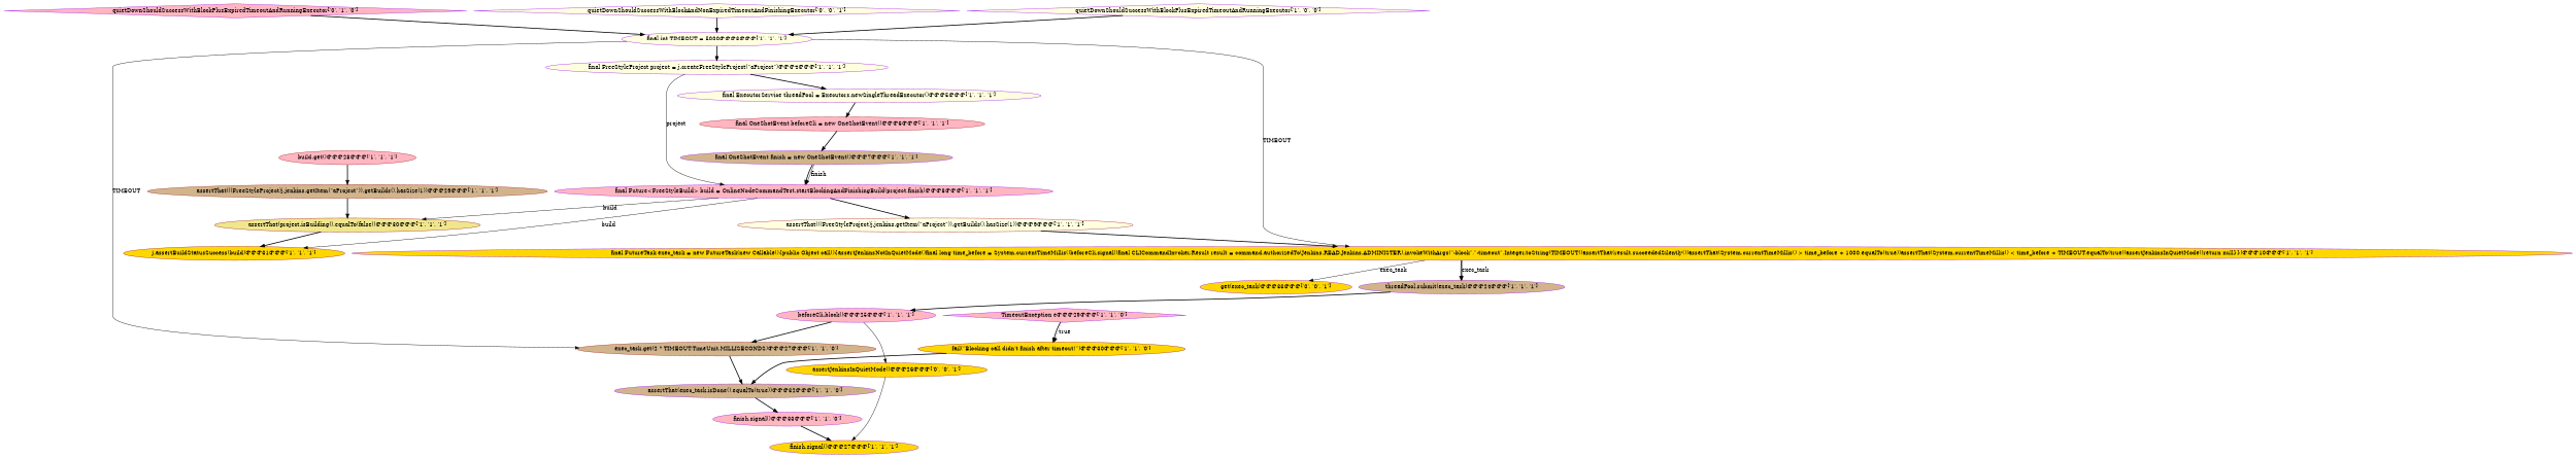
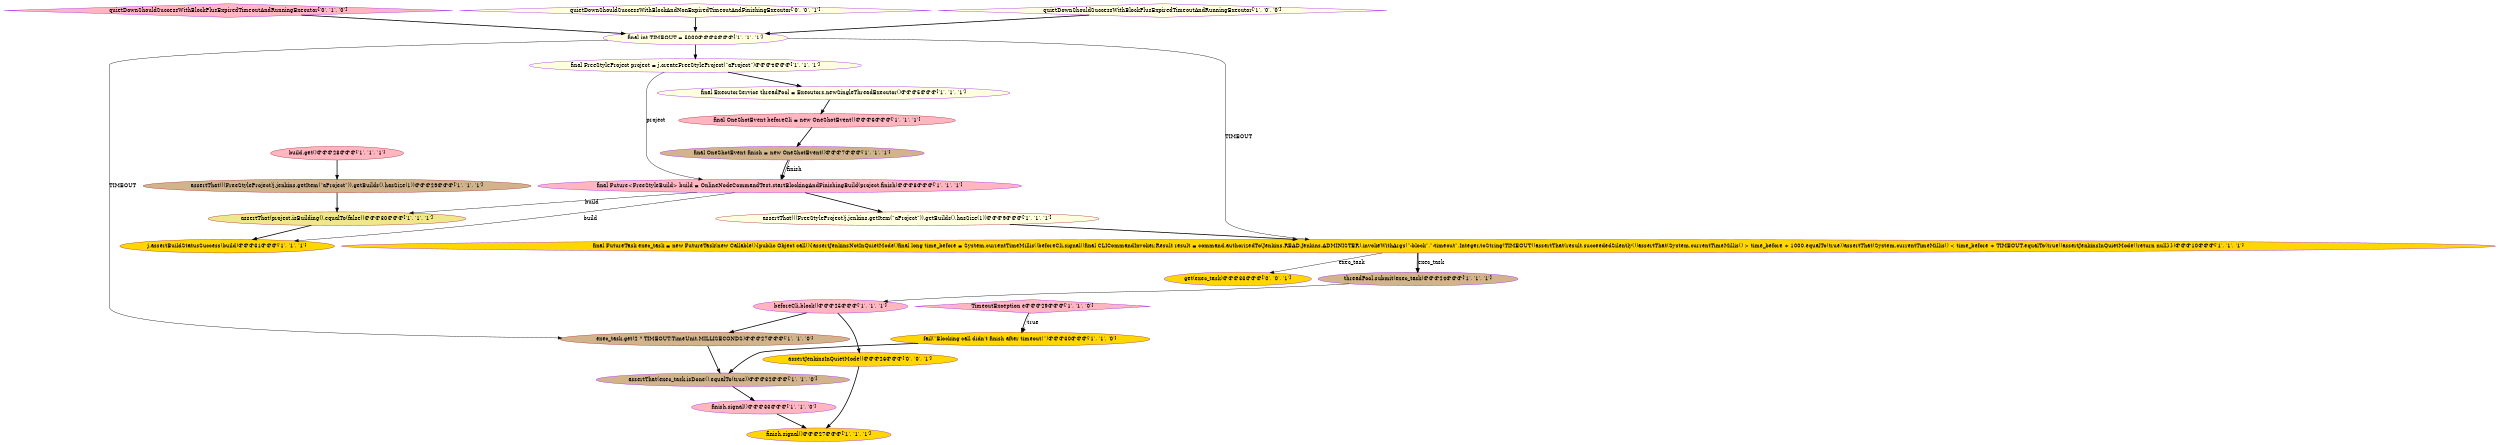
  digraph {
    node [color=purple fillcolor=lightpink shape=ellipse style=filled]
    edge [style=bold]
    n1 [label="quietDownShouldSuccessWithBlockPlusExpiredTimeoutAndRunningExecutor['0', '1', '0']" shape=diamond]
    n2 [fillcolor=lightyellow label="final int TIMEOUT = 5000@@@3@@@['1', '1', '1']"]
    n3 [color=brown fillcolor=tan label="exec_task.get(2 * TIMEOUT,TimeUnit.MILLISECONDS)@@@27@@@['1', '1', '0']"]
    n4 [fillcolor=gold label="final FutureTask exec_task = new FutureTask(new Callable(){public Object call(){assertJenkinsNotInQuietMode()final long time_before = System.currentTimeMillis()beforeCli.signal()final CLICommandInvoker.Result result = command.authorizedTo(Jenkins.READ,Jenkins.ADMINISTER).invokeWithArgs(\"-block\",\"-timeout\",Integer.toString(TIMEOUT))assertThat(result,succeededSilently())assertThat(System.currentTimeMillis() > time_before + 1000,equalTo(true))assertThat(System.currentTimeMillis() < time_before + TIMEOUT,equalTo(true))assertJenkinsInQuietMode()return null}})@@@10@@@['1', '1', '1']"]
    n5 [fillcolor=lightyellow label="final FreeStyleProject project = j.createFreeStyleProject(\"aProject\")@@@4@@@['1', '1', '1']"]
    n6 [fillcolor=lightyellow label="quietDownShouldSuccessWithBlockAndNonExpiredTimeoutAndFinishingExecutor['0', '0', '1']" shape=diamond]
    n7 [color=brown label="build.get()@@@28@@@['1', '1', '1']"]
    n8 [color=brown fillcolor=tan label="assertThat(((FreeStyleProject)j.jenkins.getItem(\"aProject\")).getBuilds(),hasSize(1))@@@29@@@['1', '1', '1']"]
    n9 [color=brown fillcolor=khaki label="assertThat(project.isBuilding(),equalTo(false))@@@30@@@['1', '1', '1']"]
    n10 [fillcolor=gold label="get(exec_task)@@@33@@@['0', '0', '1']"]
    n11 [fillcolor=tan label="assertThat(exec_task.isDone(),equalTo(true))@@@32@@@['1', '1', '0']"]
    n12 [fillcolor=tan label="threadPool.submit(exec_task)@@@24@@@['1', '1', '1']"]
    n13 [label="final Future<FreeStyleBuild> build = OnlineNodeCommandTest.startBlockingAndFinishingBuild(project,finish)@@@8@@@['1', '1', '1']"]
    n14 [fillcolor=lightyellow label="final ExecutorService threadPool = Executors.newSingleThreadExecutor()@@@5@@@['1', '1', '1']"]
    n15 [label="beforeCli.block()@@@25@@@['1', '1', '1']"]
    n16 [color=brown fillcolor=gold label="assertJenkinsInQuietMode()@@@26@@@['0', '0', '1']"]
    n17 [fillcolor=gold label="finish.signal()@@@27@@@['1', '1', '1']"]
    n18 [color=brown fillcolor=gold label="j.assertBuildStatusSuccess(build)@@@31@@@['1', '1', '1']"]
    n19 [label="finish.signal()@@@33@@@['1', '1', '0']"]
    n20 [color=brown fillcolor=lightyellow label="assertThat(((FreeStyleProject)j.jenkins.getItem(\"aProject\")).getBuilds(),hasSize(1))@@@9@@@['1', '1', '1']"]
    n21 [fillcolor=tan label="final OneShotEvent finish = new OneShotEvent()@@@7@@@['1', '1', '1']"]
    n22 [color=brown label="final OneShotEvent beforeCli = new OneShotEvent()@@@6@@@['1', '1', '1']"]
    n23 [fillcolor=lightyellow label="quietDownShouldSuccessWithBlockPlusExpiredTimeoutAndRunningExecutor['1', '0', '0']" shape=diamond]
    n24 [label="TimeoutException e@@@29@@@['1', '1', '0']" shape=diamond]
    n25 [color=brown fillcolor=gold label="fail(\"Blocking call didn't finish after timeout!\")@@@30@@@['1', '1', '0']"]
    n1 -> n2
    n2 -> n3 [label=TIMEOUT style=solid]
    n2 -> n4 [label=TIMEOUT style=solid]
    n2 -> n5
    n3 -> n11
    n4 -> n10 [label=exec_task style=solid]
    n4 -> n12
    n4 -> n12 [label=exec_task style=solid]
    n5 -> n13 [label=project style=solid]
    n5 -> n14
    n6 -> n2
    n7 -> n8
    n8 -> n9
    n9 -> n18
    n11 -> n19
-   n12 -> n15
+   n12 -> n15 [style=solid]
    n13 -> n9 [label=build style=solid]
    n13 -> n18 [label=build style=solid]
    n13 -> n20
    n14 -> n22
    n15 -> n3
-   n15 -> n16 [style=solid]
-   n16 -> n17 [style=solid]
+   n15 -> n16
+   n16 -> n17
    n19 -> n17
    n20 -> n4
    n21 -> n13
    n21 -> n13 [label=finish style=solid]
    n22 -> n21
    n23 -> n2
    n24 -> n25
    n24 -> n25 [label=true style=dotted]
    n25 -> n11
  }
